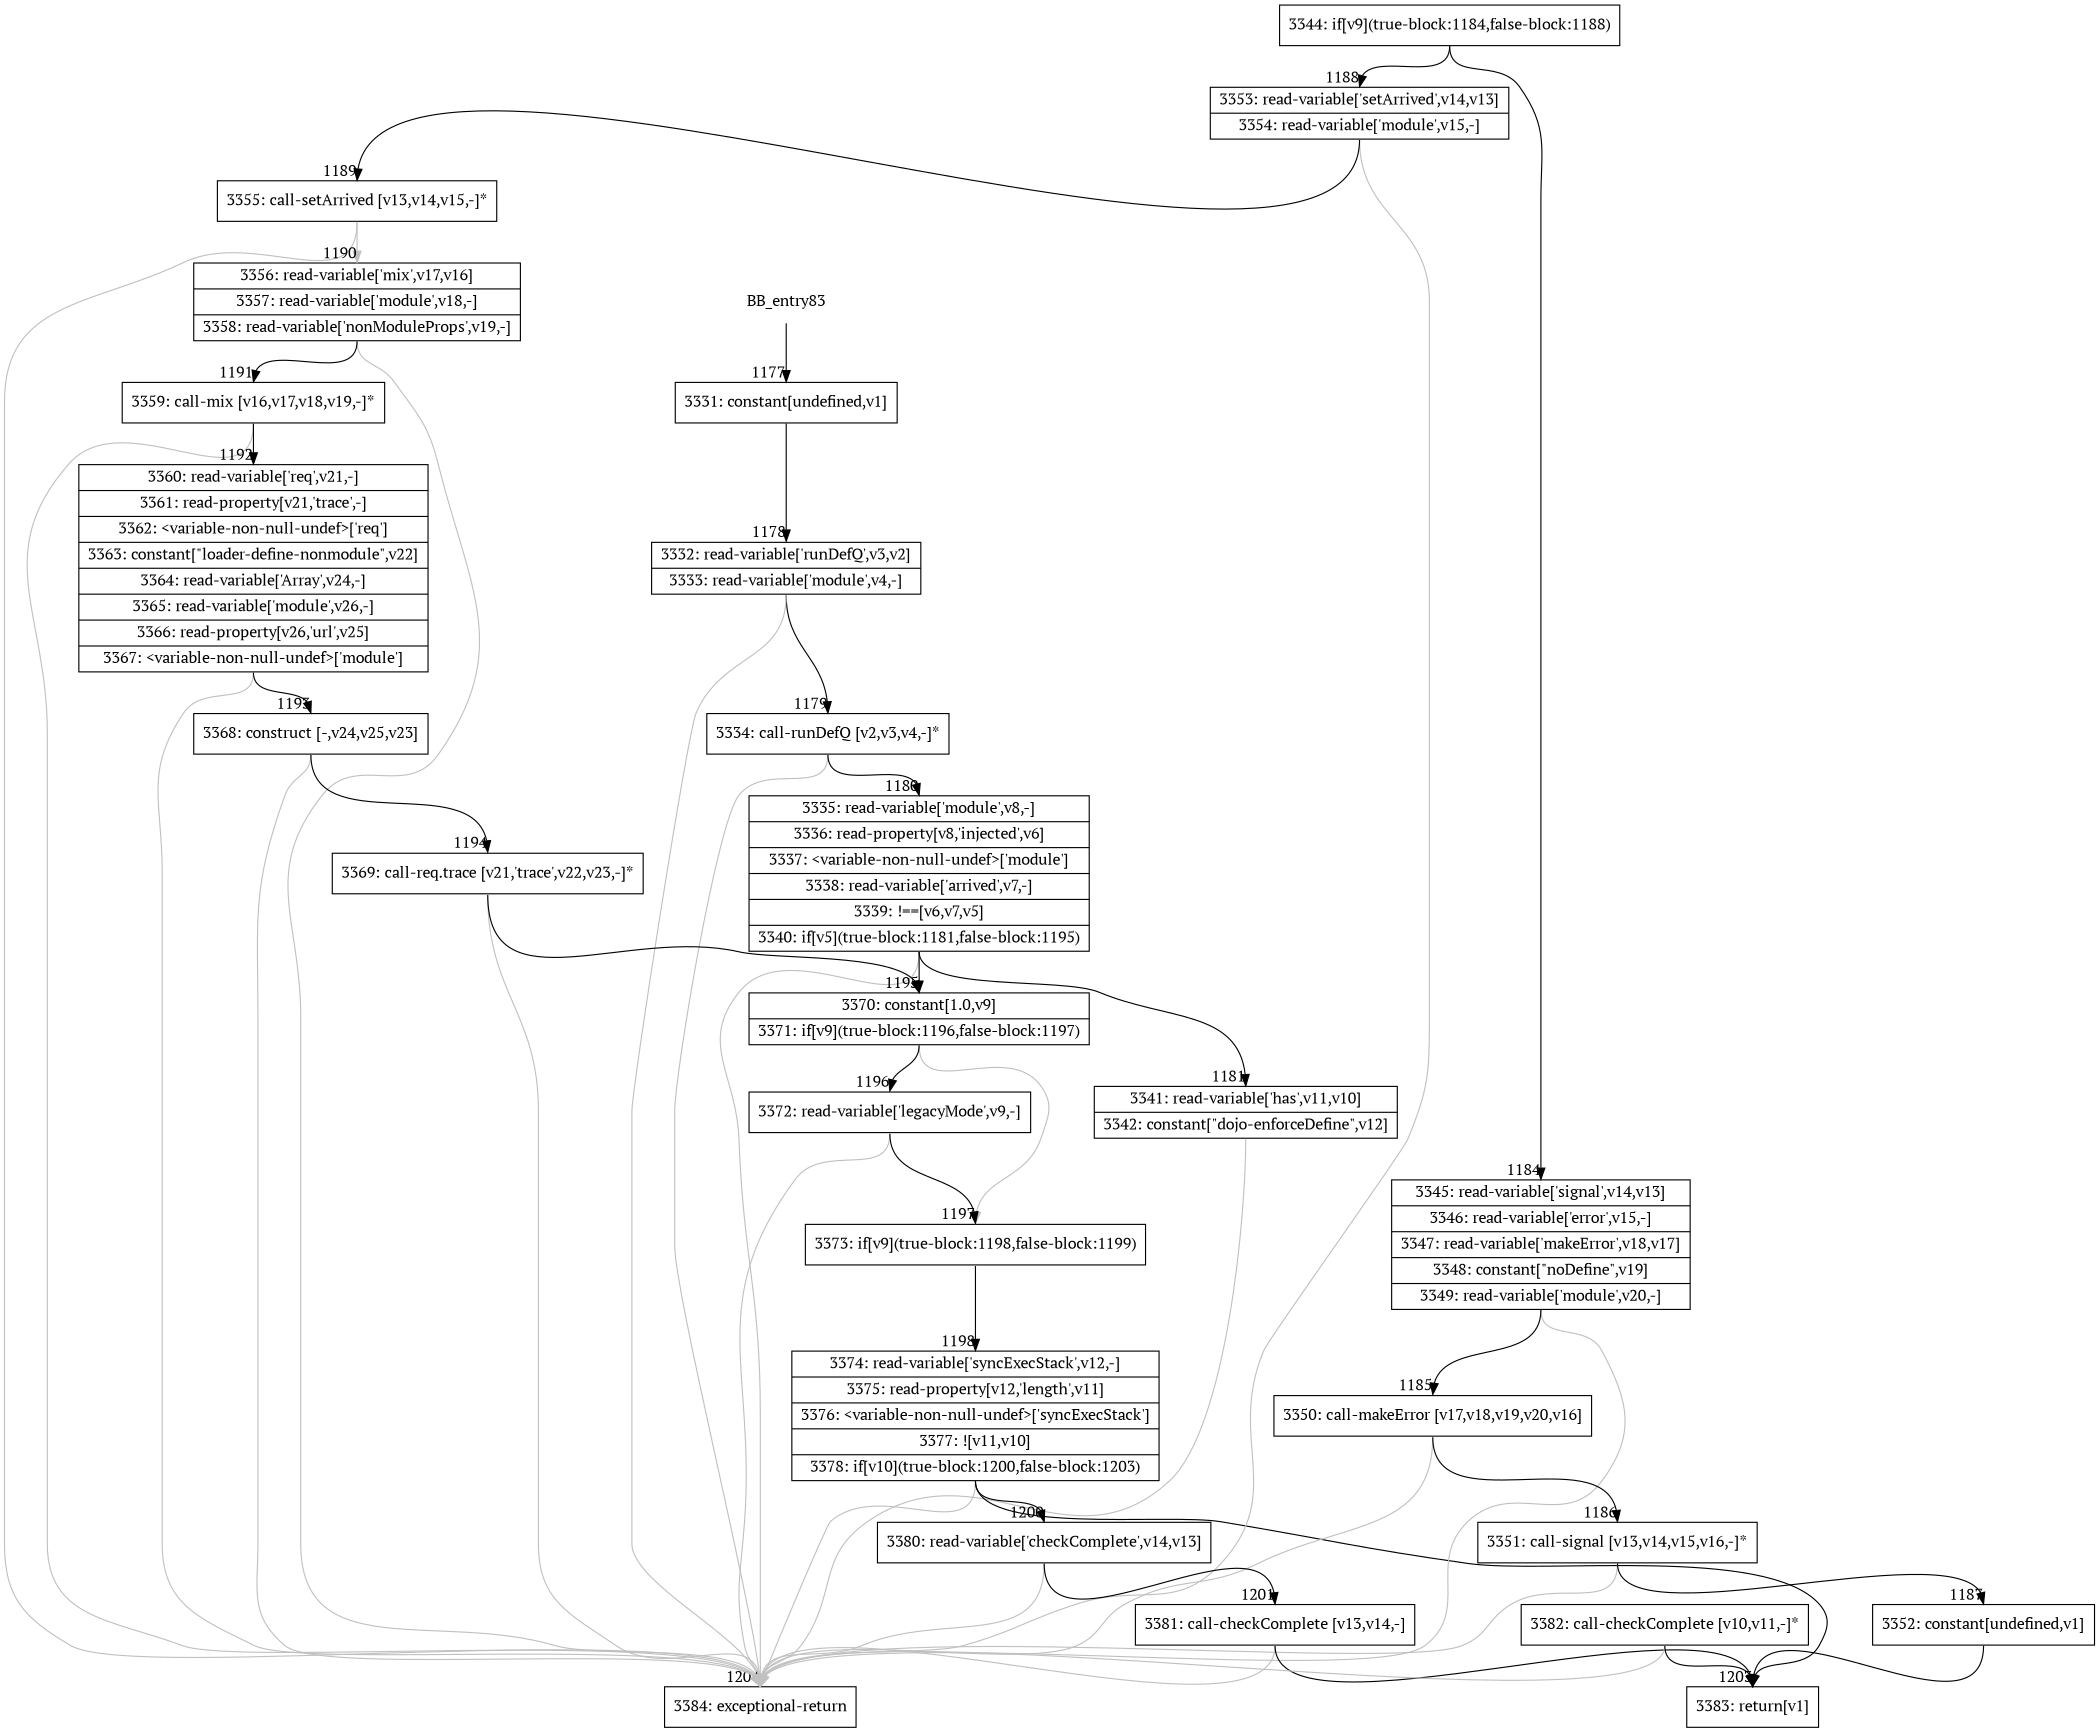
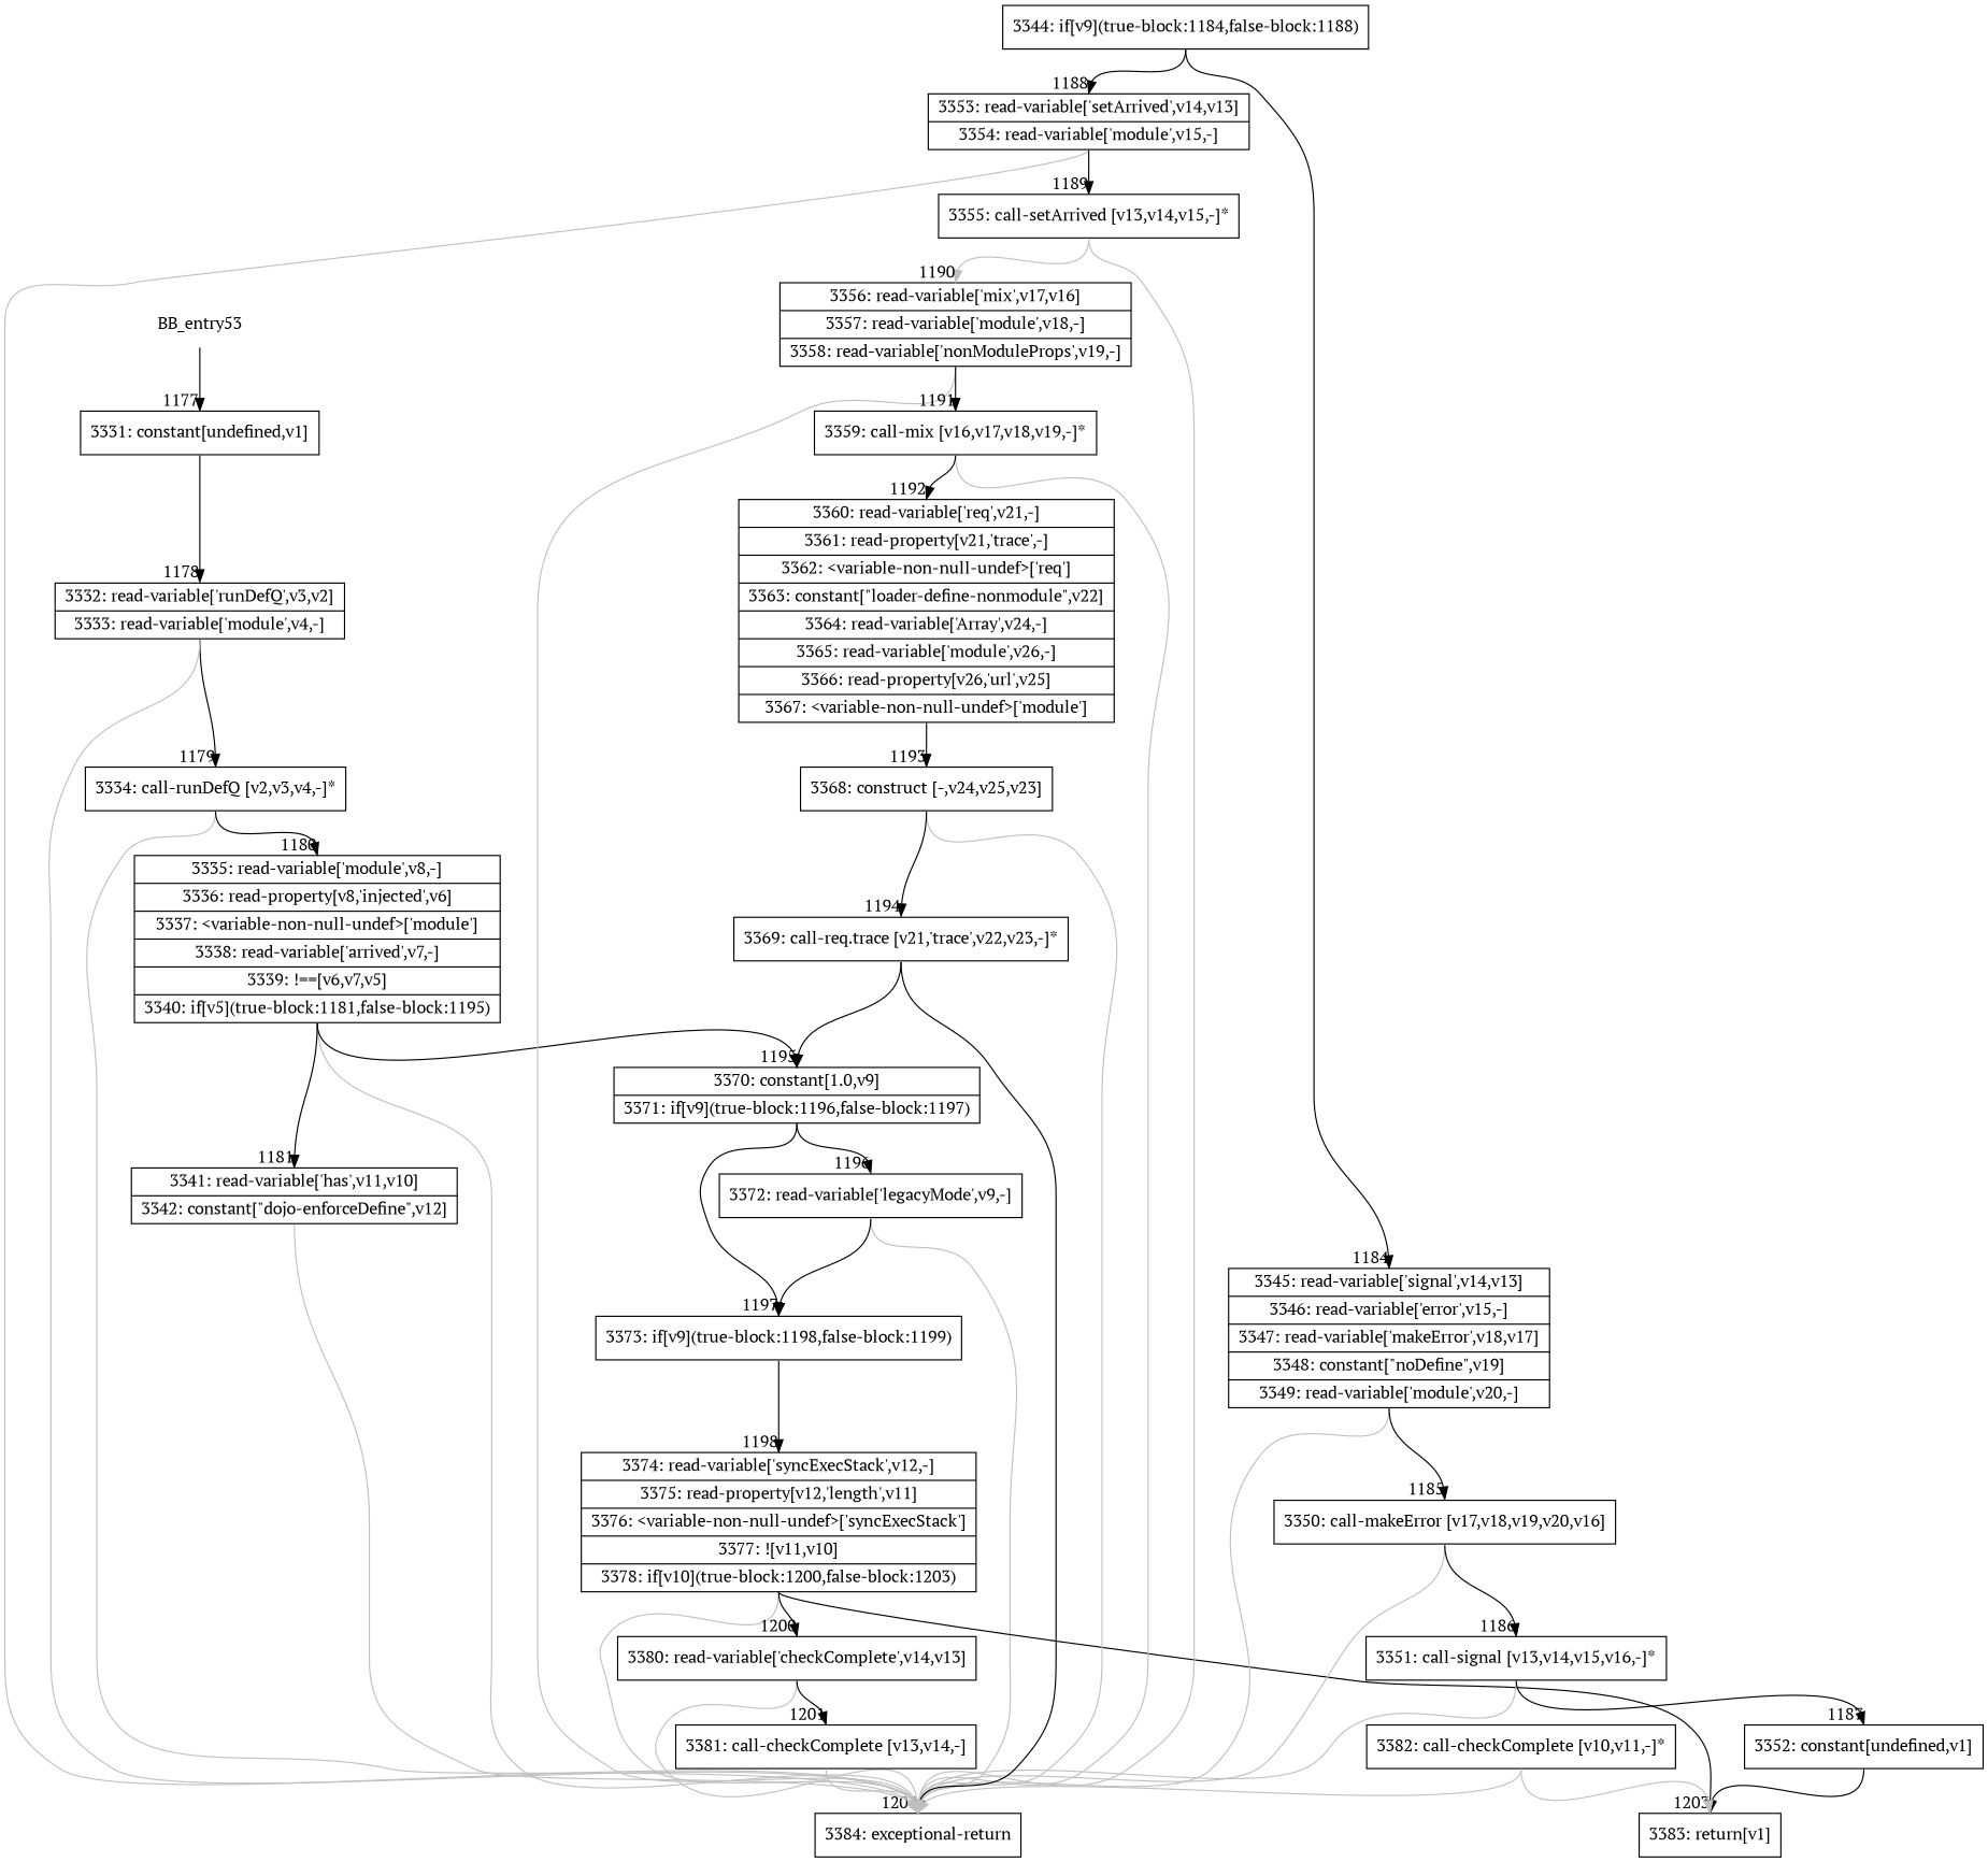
  digraph {
    fontname="PT Serif"
    rankdir=TD
    node [fontname="PT Serif" shape=record]
    edge [fontname="PT Serif" headport=n tailport=s]
-   BB_entry83 [shape=none]
+   BB_entry83 [shape=none label=BB_entry53]
    n2 [label="{3331: constant[undefined,v1]}"]
    n3 [label="{3332: read-variable['runDefQ',v3,v2]|3333: read-variable['module',v4,-]}"]
    n4 [label="{3334: call-runDefQ [v2,v3,v4,-]*}"]
    n5 [label="{3384: exceptional-return}"]
    n6 [label="{3335: read-variable['module',v8,-]|3336: read-property[v8,'injected',v6]|3337: \<variable-non-null-undef\>['module']|3338: read-variable['arrived',v7,-]|3339: !==[v6,v7,v5]|3340: if[v5](true-block:1181,false-block:1195)}"]
    n7 [label="{3341: read-variable['has',v11,v10]|3342: constant[\"dojo-enforceDefine\",v12]}"]
    n8 [label="{3370: constant[1.0,v9]|3371: if[v9](true-block:1196,false-block:1197)}"]
    n9 [label="{3373: if[v9](true-block:1198,false-block:1199)}"]
    n10 [label="{3372: read-variable['legacyMode',v9,-]}"]
    n11 [label="{3374: read-variable['syncExecStack',v12,-]|3375: read-property[v12,'length',v11]|3376: \<variable-non-null-undef\>['syncExecStack']|3377: ![v11,v10]|3378: if[v10](true-block:1200,false-block:1203)}"]
    n12 [label="{3344: if[v9](true-block:1184,false-block:1188)}"]
    n13 [label="{3345: read-variable['signal',v14,v13]|3346: read-variable['error',v15,-]|3347: read-variable['makeError',v18,v17]|3348: constant[\"noDefine\",v19]|3349: read-variable['module',v20,-]}"]
    n14 [label="{3353: read-variable['setArrived',v14,v13]|3354: read-variable['module',v15,-]}"]
    n15 [label="{3350: call-makeError [v17,v18,v19,v20,v16]}"]
    n16 [label="{3355: call-setArrived [v13,v14,v15,-]*}"]
    n17 [label="{3351: call-signal [v13,v14,v15,v16,-]*}"]
    n18 [label="{3356: read-variable['mix',v17,v16]|3357: read-variable['module',v18,-]|3358: read-variable['nonModuleProps',v19,-]}"]
    n19 [label="{3352: constant[undefined,v1]}"]
    n20 [label="{3383: return[v1]}"]
    n21 [label="{3359: call-mix [v16,v17,v18,v19,-]*}"]
    n22 [label="{3360: read-variable['req',v21,-]|3361: read-property[v21,'trace',-]|3362: \<variable-non-null-undef\>['req']|3363: constant[\"loader-define-nonmodule\",v22]|3364: read-variable['Array',v24,-]|3365: read-variable['module',v26,-]|3366: read-property[v26,'url',v25]|3367: \<variable-non-null-undef\>['module']}"]
    n23 [label="{3368: construct [-,v24,v25,v23]}"]
    n24 [label="{3369: call-req.trace [v21,'trace',v22,v23,-]*}"]
    n25 [label="{3380: read-variable['checkComplete',v14,v13]}"]
    n26 [label="{3381: call-checkComplete [v13,v14,-]}"]
    n27 [label="{3382: call-checkComplete [v10,v11,-]*}"]
    BB_entry83 -> n2 [headlabel="    1177"]
    n2 -> n3 [headlabel="      1178"]
    n3 -> n4 [headlabel="      1179"]
    n3 -> n5 [color=gray headlabel="      1204"]
    n4 -> n5 [color=gray]
    n4 -> n6 [headlabel="      1180"]
    n6 -> n5 [color=gray]
    n6 -> n7 [headlabel="      1181"]
    n6 -> n8 [headlabel="      1195"]
    n7 -> n5 [color=gray]
-   n8 -> n9 [headlabel="      1197" color=gray]
+   n8 -> n9 [headlabel="      1197"]
    n8 -> n10 [headlabel="      1196"]
    n9 -> n11 [headlabel="      1198"]
    n10 -> n5 [color=gray]
    n10 -> n9
    n11 -> n5 [color=gray]
    n11 -> n20
    n11 -> n25 [headlabel="      1200"]
    n12 -> n13 [headlabel="      1184"]
    n12 -> n14 [headlabel="      1188"]
    n13 -> n5 [color=gray]
    n13 -> n15 [headlabel="      1185"]
    n14 -> n5 [color=gray]
    n14 -> n16 [headlabel="      1189"]
    n15 -> n5 [color=gray]
    n15 -> n17 [headlabel="      1186"]
    n16 -> n5 [color=gray]
    n16 -> n18 [color=gray headlabel="      1190"]
    n17 -> n5 [color=gray]
    n17 -> n19 [headlabel="      1187"]
    n18 -> n5 [color=gray]
    n18 -> n21 [headlabel="      1191"]
    n19 -> n20 [headlabel="      1203"]
    n21 -> n5 [color=gray]
    n21 -> n22 [headlabel="      1192"]
-   n22 -> n5 [color=gray]
    n22 -> n23 [headlabel="      1193"]
    n23 -> n5 [color=gray]
    n23 -> n24 [headlabel="      1194"]
-   n24 -> n5 [color=gray]
+   n24 -> n5 [color=black]
    n24 -> n8
    n25 -> n5 [color=gray]
    n25 -> n26 [headlabel="      1201"]
    n26 -> n5 [color=gray]
-   n26 -> n20
    n27 -> n5 [color=gray]
-   n27 -> n20
+   n27 -> n20 [color=gray]
  }
